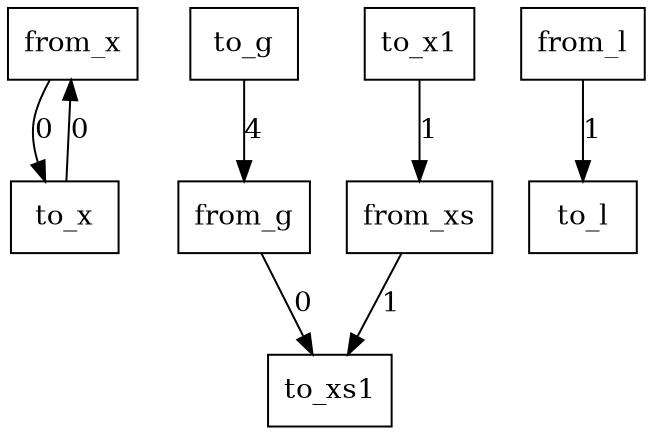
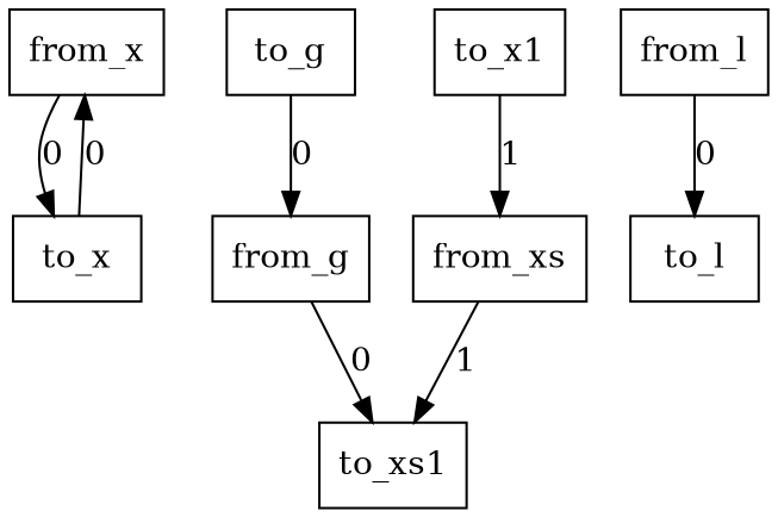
  digraph {
    rankdir=TB
    node [fillcolor=white shape=box style=filled]
    n1 [label=<from_x>]
    n2 [label=<to_x>]
    n3 [label=<from_xs>]
    n4 [label=<to_xs1>]
    n5 [label=<to_x1>]
    n6 [label=<from_l>]
    n7 [label=<to_l>]
    n8 [label=<from_g>]
    n9 [label=<to_g>]
    n1 -> n2 [label=0]
    n2 -> n1 [label=0]
    n3 -> n4 [label=1]
    n5 -> n3 [label=1]
-   n6 -> n7 [label=1]
+   n6 -> n7 [label=0]
    n8 -> n4 [label=0]
-   n9 -> n8 [label=4]
+   n9 -> n8 [label=0]
  }
